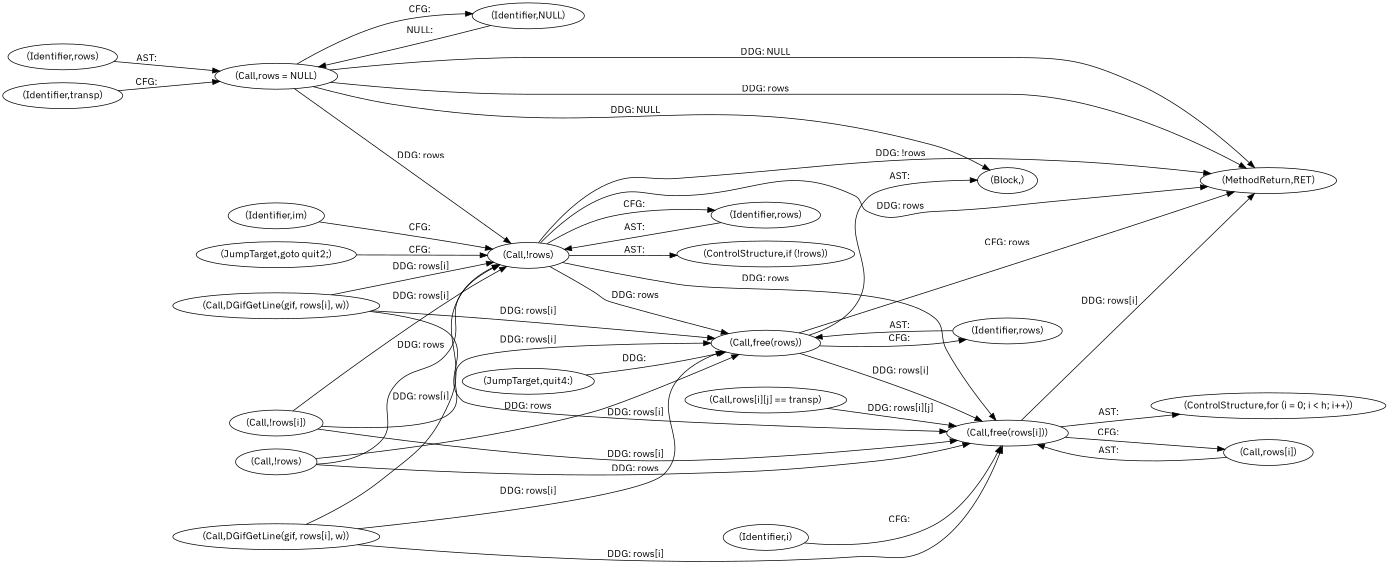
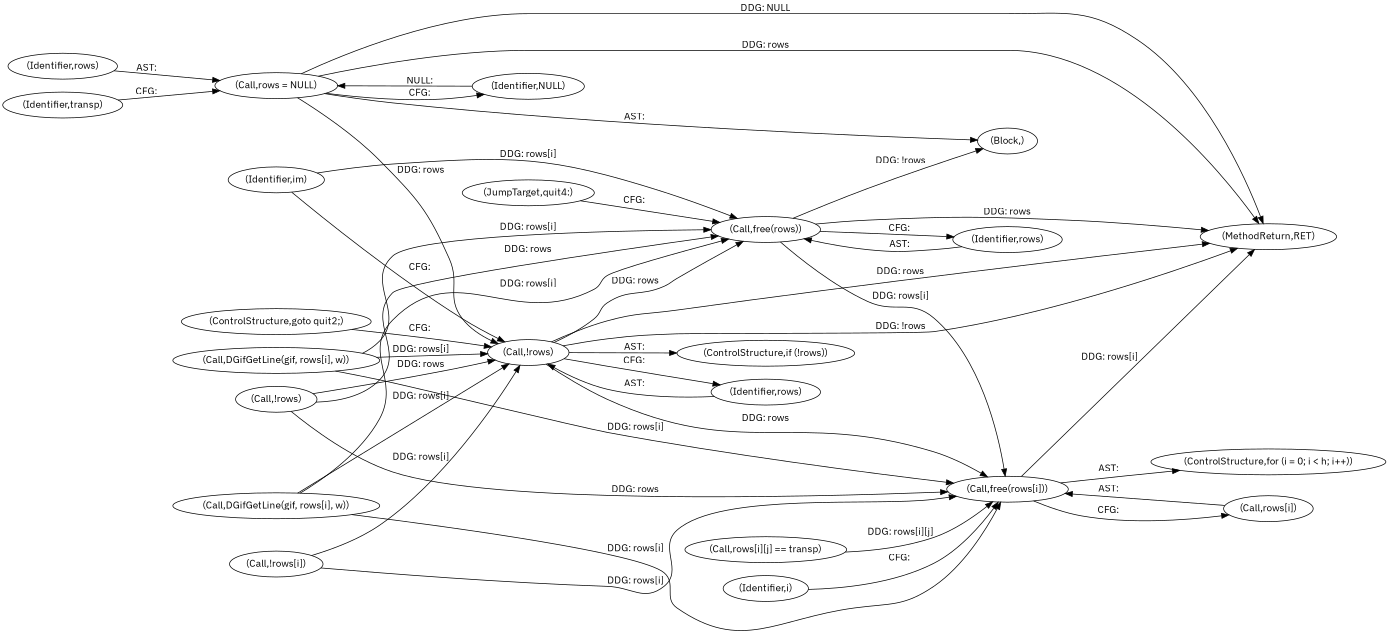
  digraph {
    fontname="IBM Plex Sans"
    rankdir=LR
    node [fontname="IBM Plex Sans"]
    edge [fontname="IBM Plex Sans"]
    n1 [label="(Call,rows = NULL)"]
    n2 [label="(Call,!rows)"]
    n3 [label="(MethodReturn,RET)"]
    n4 [label="(Block,)"]
    n5 [label="(Identifier,NULL)"]
    n6 [label="(Call,free(rows[i]))"]
    n7 [label="(Call,free(rows))"]
    n8 [label="(ControlStructure,if (!rows))"]
    n9 [label="(Identifier,rows)"]
    n10 [label="(Call,rows[i])"]
    n11 [label="(ControlStructure,for (i = 0; i < h; i++))"]
    n12 [label="(Identifier,rows)"]
    n13 [label="(Identifier,im)"]
    n14 [label="(Call,!rows[i])"]
    n15 [label="(Identifier,i)"]
    n16 [label="(Call,!rows)"]
    n17 [label="(Call,DGifGetLine(gif, rows[i], w))"]
    n18 [label="(Call,DGifGetLine(gif, rows[i], w))"]
    n19 [label="(Call,rows[i][j] == transp)"]
    n20 [label="(JumpTarget,quit4:)"]
    n21 [label="(Identifier,rows)"]
    n22 [label="(Identifier,transp)"]
-   n23 [label="(JumpTarget,goto quit2;)"]
+   n23 [label="(ControlStructure,goto quit2;)"]
    n1 -> n2 [label="DDG: rows"]
    n1 -> n3 [label="DDG: NULL"]
    n1 -> n3 [label="DDG: rows"]
-   n1 -> n4 [label="DDG: NULL"]
+   n1 -> n4 [label="AST: "]
    n1 -> n5 [label="CFG: "]
    n2 -> n3 [label="DDG: rows"]
    n2 -> n3 [label="DDG: !rows"]
    n2 -> n6 [label="DDG: rows"]
    n2 -> n7 [label="DDG: rows"]
    n2 -> n8 [label="AST: "]
    n2 -> n9 [label="CFG: "]
    n5 -> n1 [label="NULL: "]
    n6 -> n3 [label="DDG: rows[i]"]
    n6 -> n10 [label="CFG: "]
    n6 -> n11 [label="AST: "]
-   n7 -> n3 [label="CFG: rows"]
-   n7 -> n4 [label="AST: "]
+   n7 -> n3 [label="DDG: rows"]
+   n7 -> n4 [label="DDG: !rows"]
    n7 -> n6 [label="DDG: rows[i]"]
    n7 -> n12 [label="CFG: "]
    n9 -> n2 [label="AST: "]
    n10 -> n6 [label="AST: "]
    n12 -> n7 [label="AST: "]
    n13 -> n2 [label="CFG: "]
    n14 -> n2 [label="DDG: rows[i]"]
    n14 -> n6 [label="DDG: rows[i]"]
-   n14 -> n7 [label="DDG: rows[i]"]
+   n13 -> n7 [label="DDG: rows[i]"]
    n15 -> n6 [label="CFG: "]
    n16 -> n2 [label="DDG: rows"]
    n16 -> n6 [label="DDG: rows"]
    n16 -> n7 [label="DDG: rows"]
    n17 -> n2 [label="DDG: rows[i]"]
    n17 -> n6 [label="DDG: rows[i]"]
    n17 -> n7 [label="DDG: rows[i]"]
    n18 -> n2 [label="DDG: rows[i]"]
    n18 -> n6 [label="DDG: rows[i]"]
    n18 -> n7 [label="DDG: rows[i]"]
    n19 -> n6 [label="DDG: rows[i][j]"]
-   n20 -> n7 [label="DDG: "]
+   n20 -> n7 [label="CFG: "]
    n21 -> n1 [label="AST: "]
    n22 -> n1 [label="CFG: "]
    n23 -> n2 [label="CFG: "]
  }
